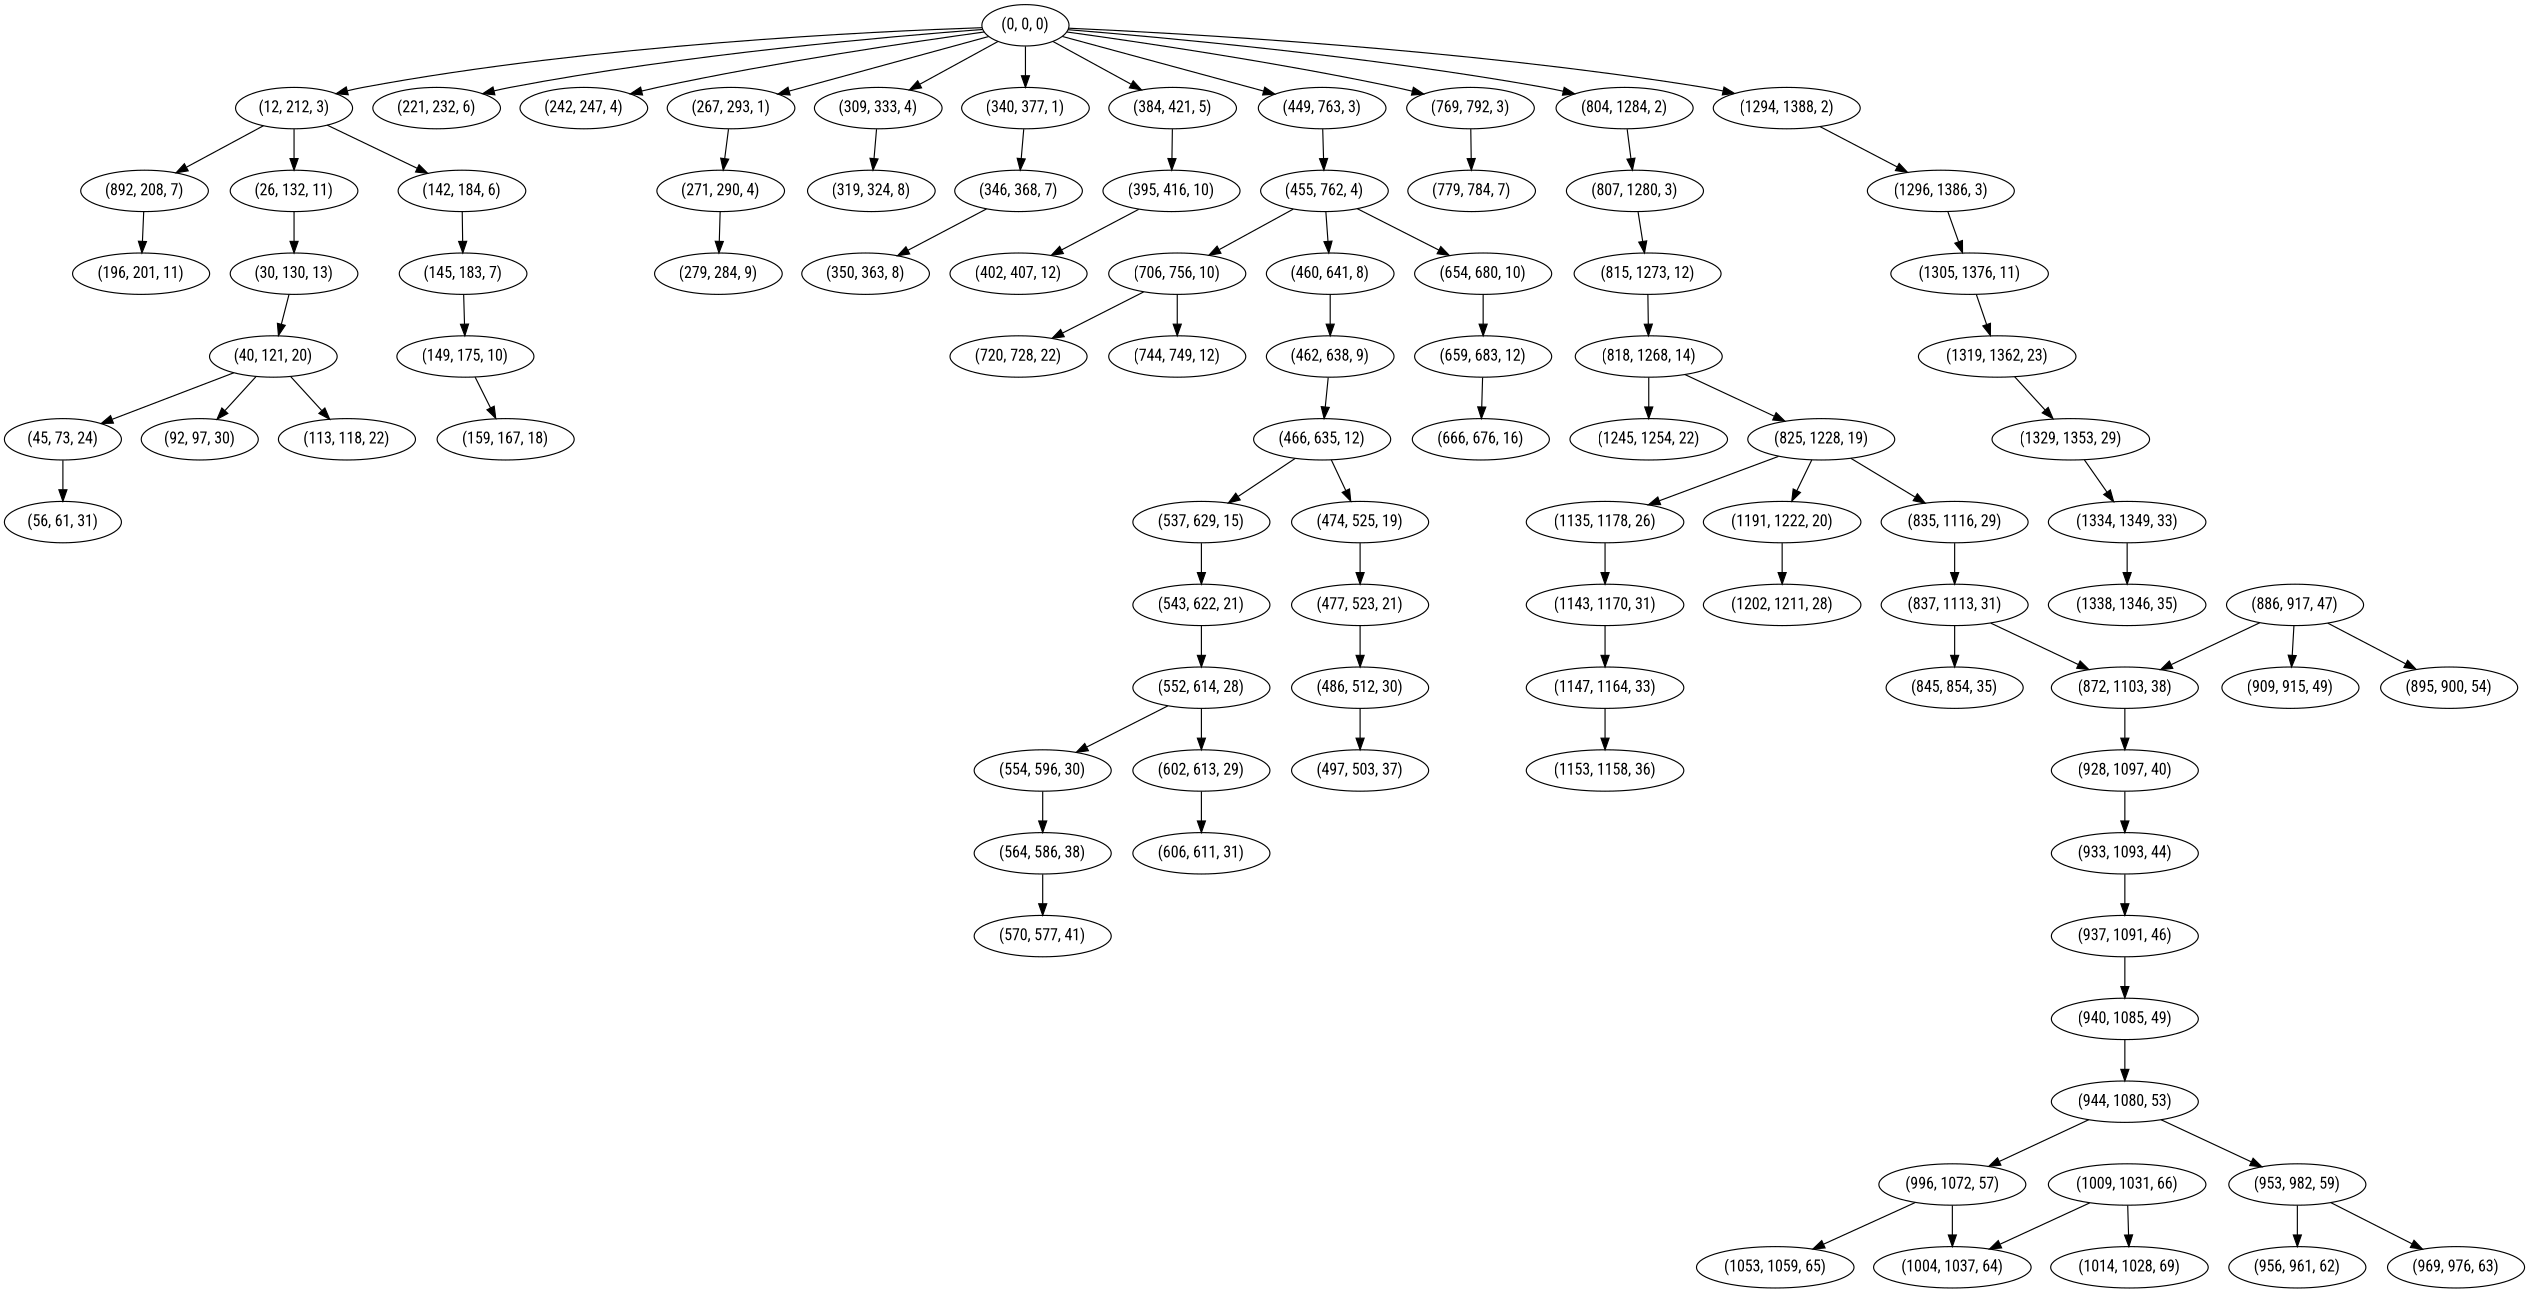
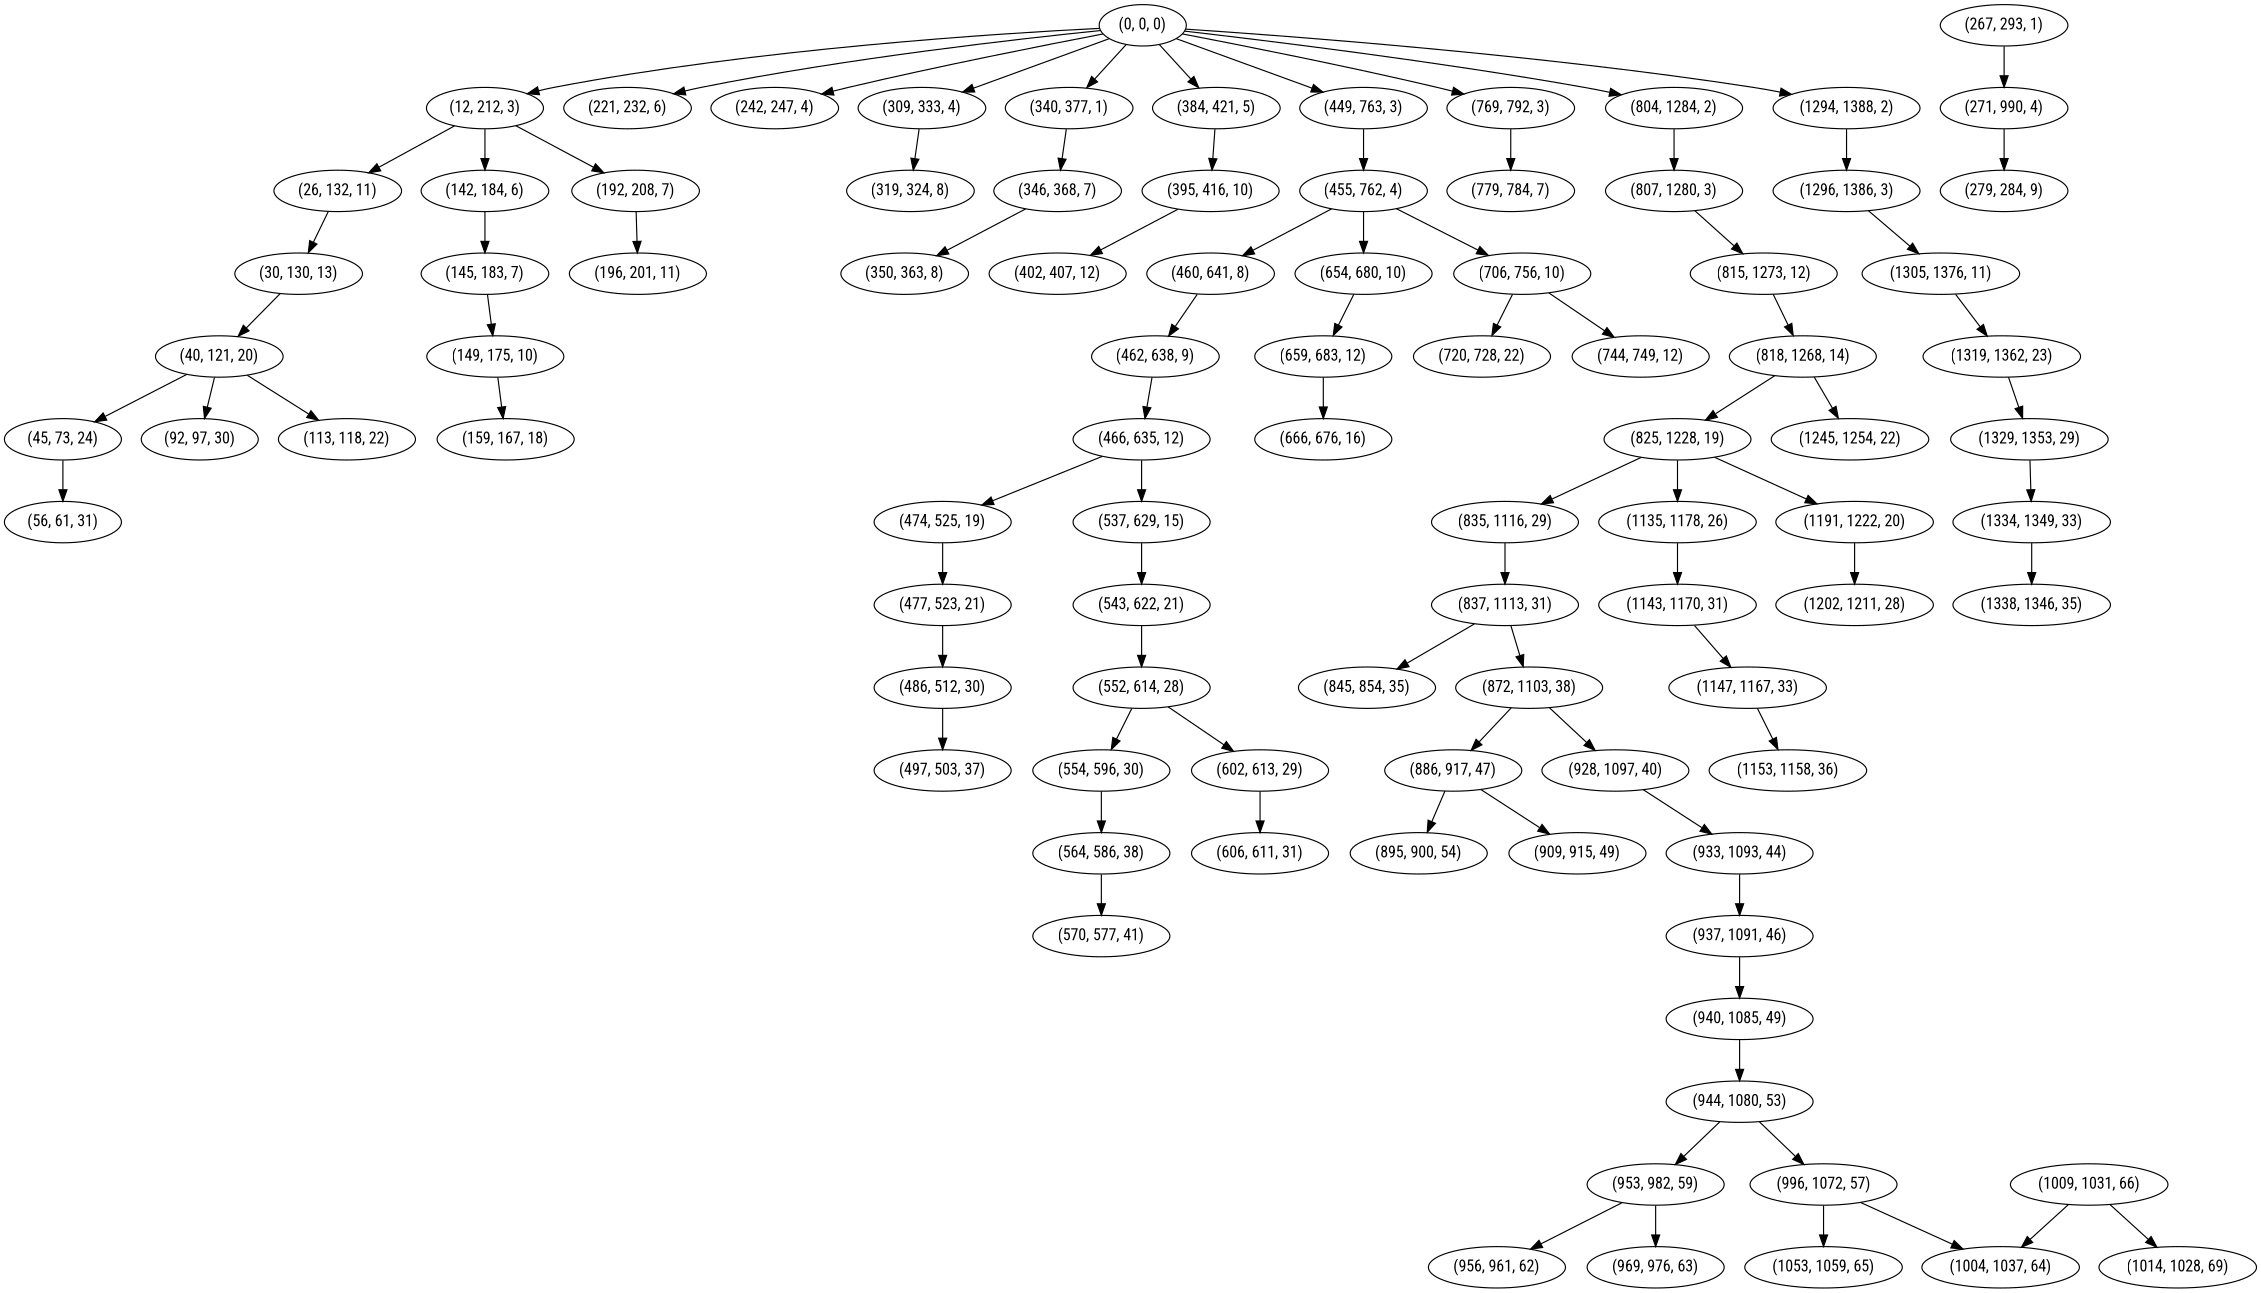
  digraph {
    fontname="Roboto Condensed"
    node [fontname="Roboto Condensed"]
    edge [fontname="Roboto Condensed"]
    "(0, 0, 0)"
    "(12, 212, 3)"
    "(221, 232, 6)"
    "(242, 247, 4)"
    "(267, 293, 1)"
    "(309, 333, 4)"
    "(340, 377, 1)"
    "(384, 421, 5)"
    "(449, 763, 3)"
    "(769, 792, 3)"
    "(804, 1284, 2)"
    "(1294, 1388, 2)"
    "(26, 132, 11)"
    "(142, 184, 6)"
-   "(192, 208, 7)" [label="(892, 208, 7)"]
-   "(271, 290, 4)"
+   "(192, 208, 7)"
+   "(271, 290, 4)" [label="(271, 990, 4)"]
    "(319, 324, 8)"
    "(346, 368, 7)"
    "(395, 416, 10)"
    "(455, 762, 4)"
    "(779, 784, 7)"
    n22 [label="(807, 1280, 3)"]
    "(1296, 1386, 3)"
    "(30, 130, 13)"
    "(145, 183, 7)"
    "(196, 201, 11)"
    "(40, 121, 20)"
    "(45, 73, 24)"
    "(92, 97, 30)"
    "(113, 118, 22)"
    "(56, 61, 31)"
    "(149, 175, 10)"
    "(159, 167, 18)"
    "(279, 284, 9)"
    "(350, 363, 8)"
    "(402, 407, 12)"
    "(460, 641, 8)"
    n38 [label="(654, 680, 10)"]
    "(706, 756, 10)"
    "(462, 638, 9)"
    "(659, 683, 12)"
    "(720, 728, 22)"
    "(744, 749, 12)"
    "(466, 635, 12)"
    "(474, 525, 19)"
    "(537, 629, 15)"
    "(477, 523, 21)"
    "(543, 622, 21)"
    "(486, 512, 30)"
    "(497, 503, 37)"
    "(552, 614, 28)"
    "(554, 596, 30)"
    "(602, 613, 29)"
    "(564, 586, 38)"
    "(606, 611, 31)"
    "(570, 577, 41)"
    "(666, 676, 16)"
    "(815, 1273, 12)"
    "(818, 1268, 14)"
    "(825, 1228, 19)"
    "(1245, 1254, 22)"
    "(835, 1116, 29)"
    "(1135, 1178, 26)"
    "(1191, 1222, 20)"
    "(837, 1113, 31)"
    "(1143, 1170, 31)"
    "(1202, 1211, 28)"
    "(845, 854, 35)"
    "(872, 1103, 38)"
    "(886, 917, 47)"
    "(928, 1097, 40)"
    "(895, 900, 54)"
    "(909, 915, 49)"
    "(933, 1093, 44)"
    "(937, 1091, 46)"
    "(940, 1085, 49)"
    "(944, 1080, 53)"
    "(953, 982, 59)"
    "(996, 1072, 57)"
    "(956, 961, 62)"
    "(969, 976, 63)"
    "(1004, 1037, 64)"
    "(1053, 1059, 65)"
    "(1009, 1031, 66)"
    "(1014, 1028, 69)"
-   "(1147, 1164, 33)"
+   "(1147, 1164, 33)" [label="(1147, 1167, 33)"]
    "(1153, 1158, 36)"
    "(1305, 1376, 11)"
    "(1319, 1362, 23)"
    "(1329, 1353, 29)"
    "(1334, 1349, 33)"
    "(1338, 1346, 35)"
    "(0, 0, 0)" -> "(12, 212, 3)"
    "(0, 0, 0)" -> "(221, 232, 6)"
    "(0, 0, 0)" -> "(242, 247, 4)"
-   "(0, 0, 0)" -> "(267, 293, 1)"
    "(0, 0, 0)" -> "(309, 333, 4)"
    "(0, 0, 0)" -> "(340, 377, 1)"
    "(0, 0, 0)" -> "(384, 421, 5)"
    "(0, 0, 0)" -> "(449, 763, 3)"
    "(0, 0, 0)" -> "(769, 792, 3)"
    "(0, 0, 0)" -> "(804, 1284, 2)"
    "(0, 0, 0)" -> "(1294, 1388, 2)"
    "(12, 212, 3)" -> "(26, 132, 11)"
    "(12, 212, 3)" -> "(142, 184, 6)"
    "(12, 212, 3)" -> "(192, 208, 7)"
    "(267, 293, 1)" -> "(271, 290, 4)"
    "(309, 333, 4)" -> "(319, 324, 8)"
    "(340, 377, 1)" -> "(346, 368, 7)"
    "(384, 421, 5)" -> "(395, 416, 10)"
    "(449, 763, 3)" -> "(455, 762, 4)"
    "(769, 792, 3)" -> "(779, 784, 7)"
    "(804, 1284, 2)" -> n22
    "(1294, 1388, 2)" -> "(1296, 1386, 3)"
    "(26, 132, 11)" -> "(30, 130, 13)"
    "(142, 184, 6)" -> "(145, 183, 7)"
    "(192, 208, 7)" -> "(196, 201, 11)"
    "(271, 290, 4)" -> "(279, 284, 9)"
    "(346, 368, 7)" -> "(350, 363, 8)"
    "(395, 416, 10)" -> "(402, 407, 12)"
    "(455, 762, 4)" -> "(460, 641, 8)"
    "(455, 762, 4)" -> n38
    "(455, 762, 4)" -> "(706, 756, 10)"
    n22 -> "(815, 1273, 12)"
    "(1296, 1386, 3)" -> "(1305, 1376, 11)"
    "(30, 130, 13)" -> "(40, 121, 20)"
    "(145, 183, 7)" -> "(149, 175, 10)"
    "(40, 121, 20)" -> "(45, 73, 24)"
    "(40, 121, 20)" -> "(92, 97, 30)"
    "(40, 121, 20)" -> "(113, 118, 22)"
    "(45, 73, 24)" -> "(56, 61, 31)"
    "(149, 175, 10)" -> "(159, 167, 18)"
    "(460, 641, 8)" -> "(462, 638, 9)"
    n38 -> "(659, 683, 12)"
    "(706, 756, 10)" -> "(720, 728, 22)"
    "(706, 756, 10)" -> "(744, 749, 12)"
    "(462, 638, 9)" -> "(466, 635, 12)"
    "(659, 683, 12)" -> "(666, 676, 16)"
    "(466, 635, 12)" -> "(474, 525, 19)"
    "(466, 635, 12)" -> "(537, 629, 15)"
    "(474, 525, 19)" -> "(477, 523, 21)"
    "(537, 629, 15)" -> "(543, 622, 21)"
    "(477, 523, 21)" -> "(486, 512, 30)"
    "(543, 622, 21)" -> "(552, 614, 28)"
    "(486, 512, 30)" -> "(497, 503, 37)"
    "(552, 614, 28)" -> "(554, 596, 30)"
    "(552, 614, 28)" -> "(602, 613, 29)"
    "(554, 596, 30)" -> "(564, 586, 38)"
    "(602, 613, 29)" -> "(606, 611, 31)"
    "(564, 586, 38)" -> "(570, 577, 41)"
    "(815, 1273, 12)" -> "(818, 1268, 14)"
    "(818, 1268, 14)" -> "(825, 1228, 19)"
    "(818, 1268, 14)" -> "(1245, 1254, 22)"
    "(825, 1228, 19)" -> "(835, 1116, 29)"
    "(825, 1228, 19)" -> "(1135, 1178, 26)"
    "(825, 1228, 19)" -> "(1191, 1222, 20)"
    "(835, 1116, 29)" -> "(837, 1113, 31)"
    "(1135, 1178, 26)" -> "(1143, 1170, 31)"
    "(1191, 1222, 20)" -> "(1202, 1211, 28)"
    "(837, 1113, 31)" -> "(845, 854, 35)"
    "(837, 1113, 31)" -> "(872, 1103, 38)"
    "(1143, 1170, 31)" -> "(1147, 1164, 33)"
-   "(886, 917, 47)" -> "(872, 1103, 38)"
+   "(872, 1103, 38)" -> "(886, 917, 47)"
    "(872, 1103, 38)" -> "(928, 1097, 40)"
    "(886, 917, 47)" -> "(895, 900, 54)"
    "(886, 917, 47)" -> "(909, 915, 49)"
    "(928, 1097, 40)" -> "(933, 1093, 44)"
    "(933, 1093, 44)" -> "(937, 1091, 46)"
    "(937, 1091, 46)" -> "(940, 1085, 49)"
    "(940, 1085, 49)" -> "(944, 1080, 53)"
    "(944, 1080, 53)" -> "(953, 982, 59)"
    "(944, 1080, 53)" -> "(996, 1072, 57)"
    "(953, 982, 59)" -> "(956, 961, 62)"
    "(953, 982, 59)" -> "(969, 976, 63)"
    "(996, 1072, 57)" -> "(1004, 1037, 64)"
    "(996, 1072, 57)" -> "(1053, 1059, 65)"
    "(1009, 1031, 66)" -> "(1004, 1037, 64)"
    "(1009, 1031, 66)" -> "(1014, 1028, 69)"
    "(1147, 1164, 33)" -> "(1153, 1158, 36)"
    "(1305, 1376, 11)" -> "(1319, 1362, 23)"
    "(1319, 1362, 23)" -> "(1329, 1353, 29)"
    "(1329, 1353, 29)" -> "(1334, 1349, 33)"
    "(1334, 1349, 33)" -> "(1338, 1346, 35)"
  }
